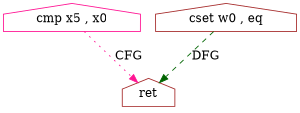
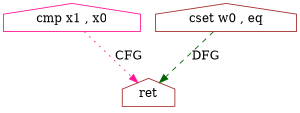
  digraph {
    node [color=brown shape=house]
-   n1 [color=deeppink label="cmp x5 , x0"]
+   n1 [color=deeppink label="cmp x1 , x0"]
    n2 [label=ret]
    n3 [label="cset w0 , eq"]
    n1 -> n2 [color=deeppink label=CFG style=dotted]
    n3 -> n2 [color=darkgreen label=DFG style=dashed]
  }
